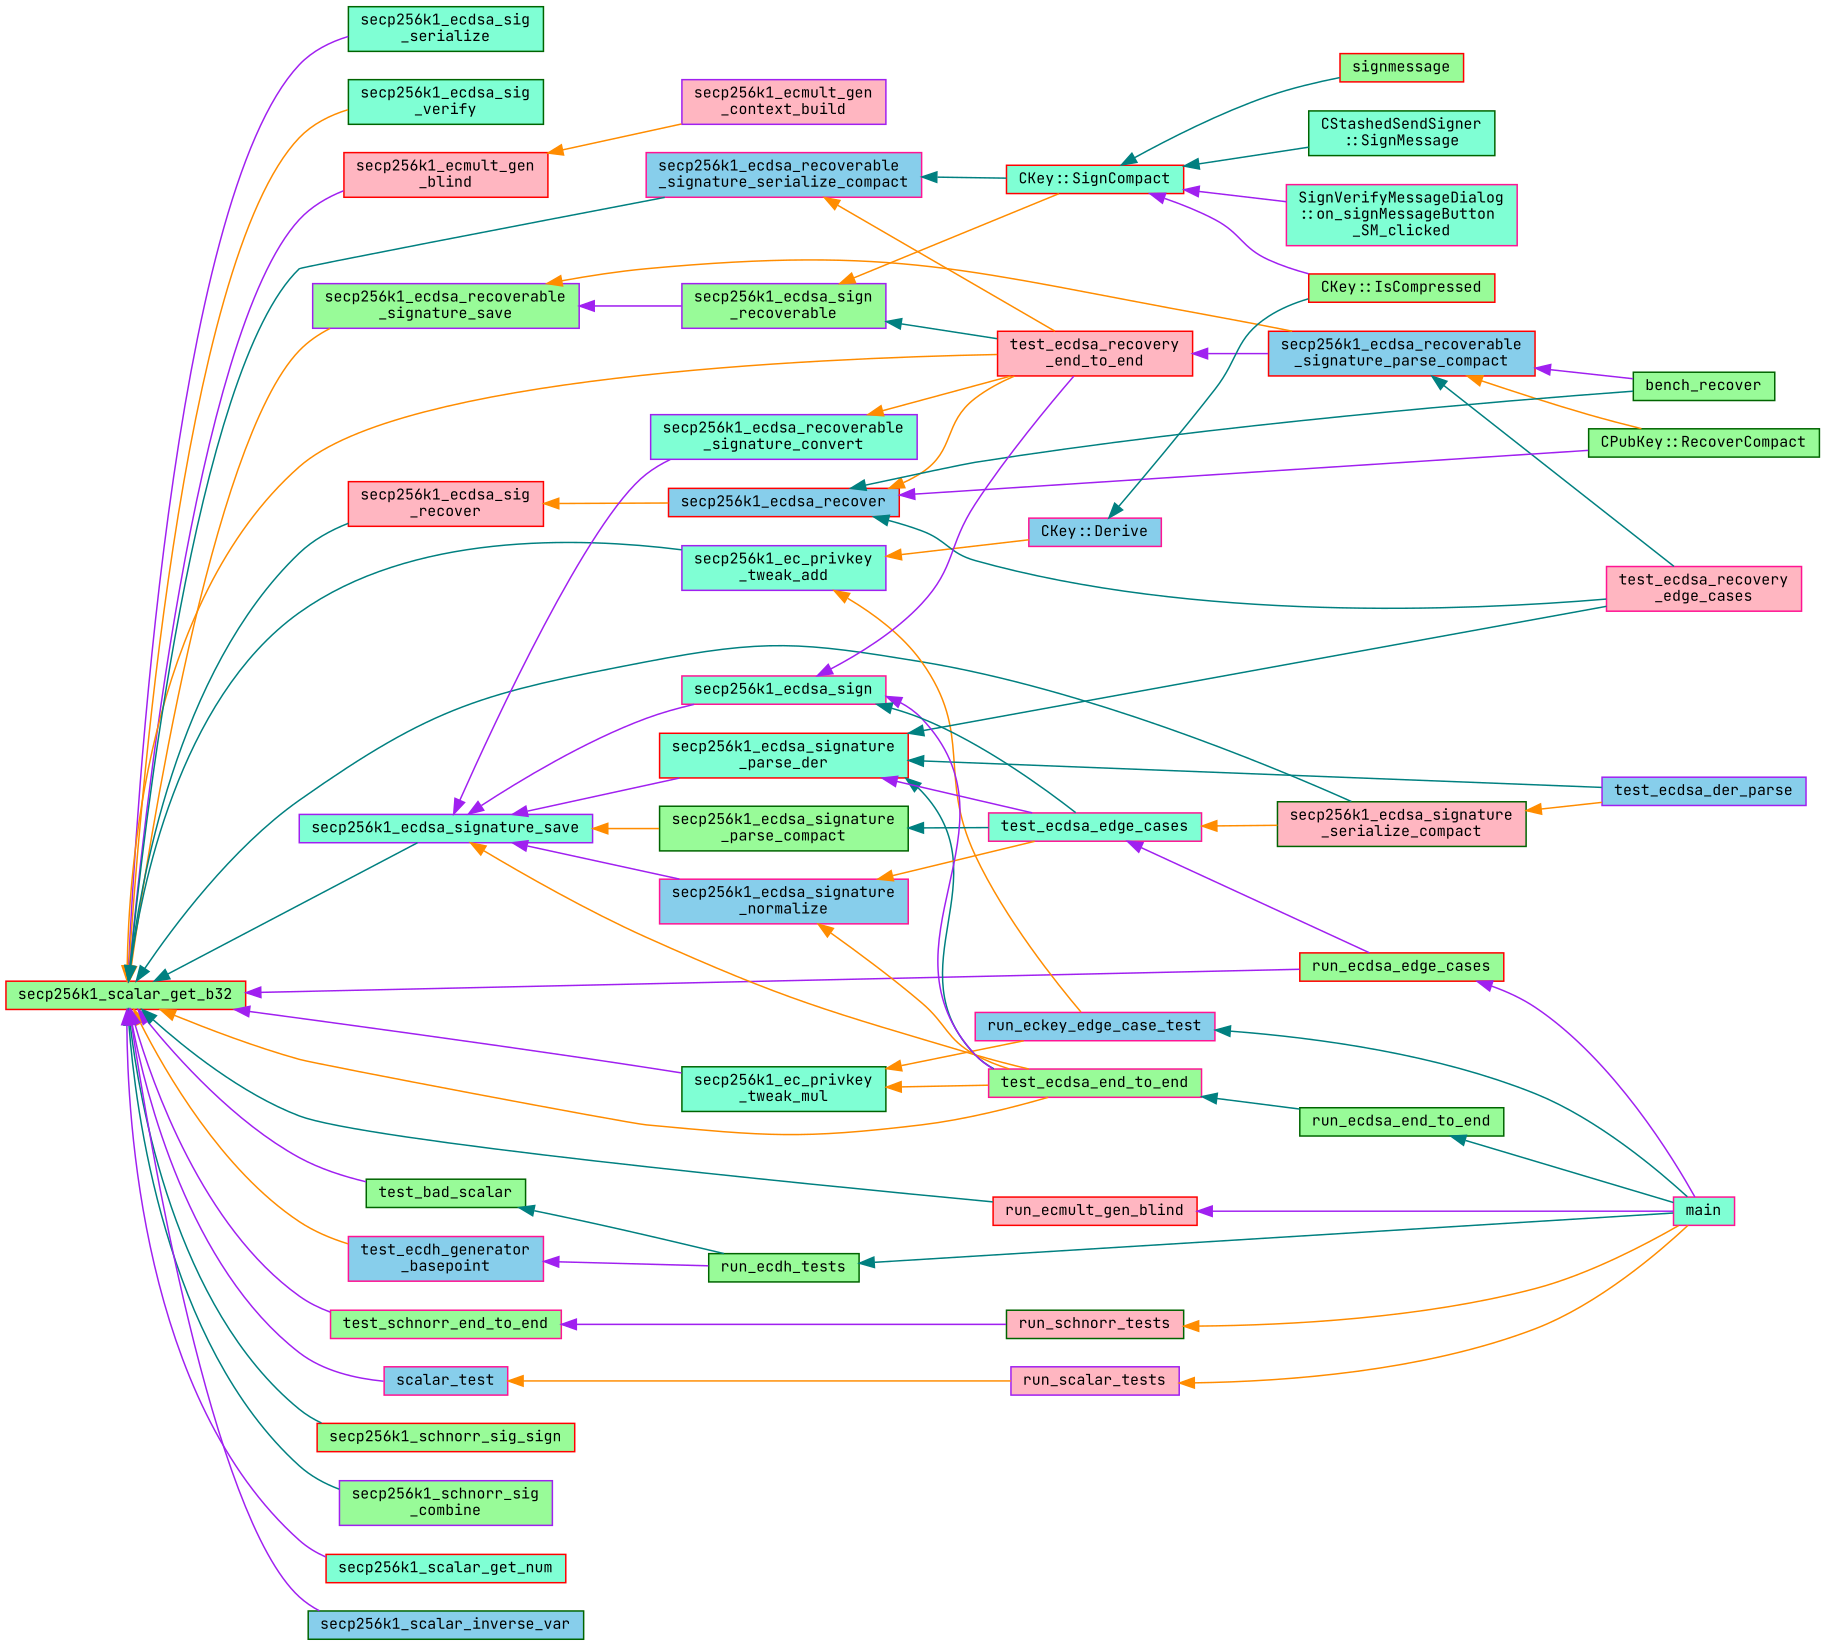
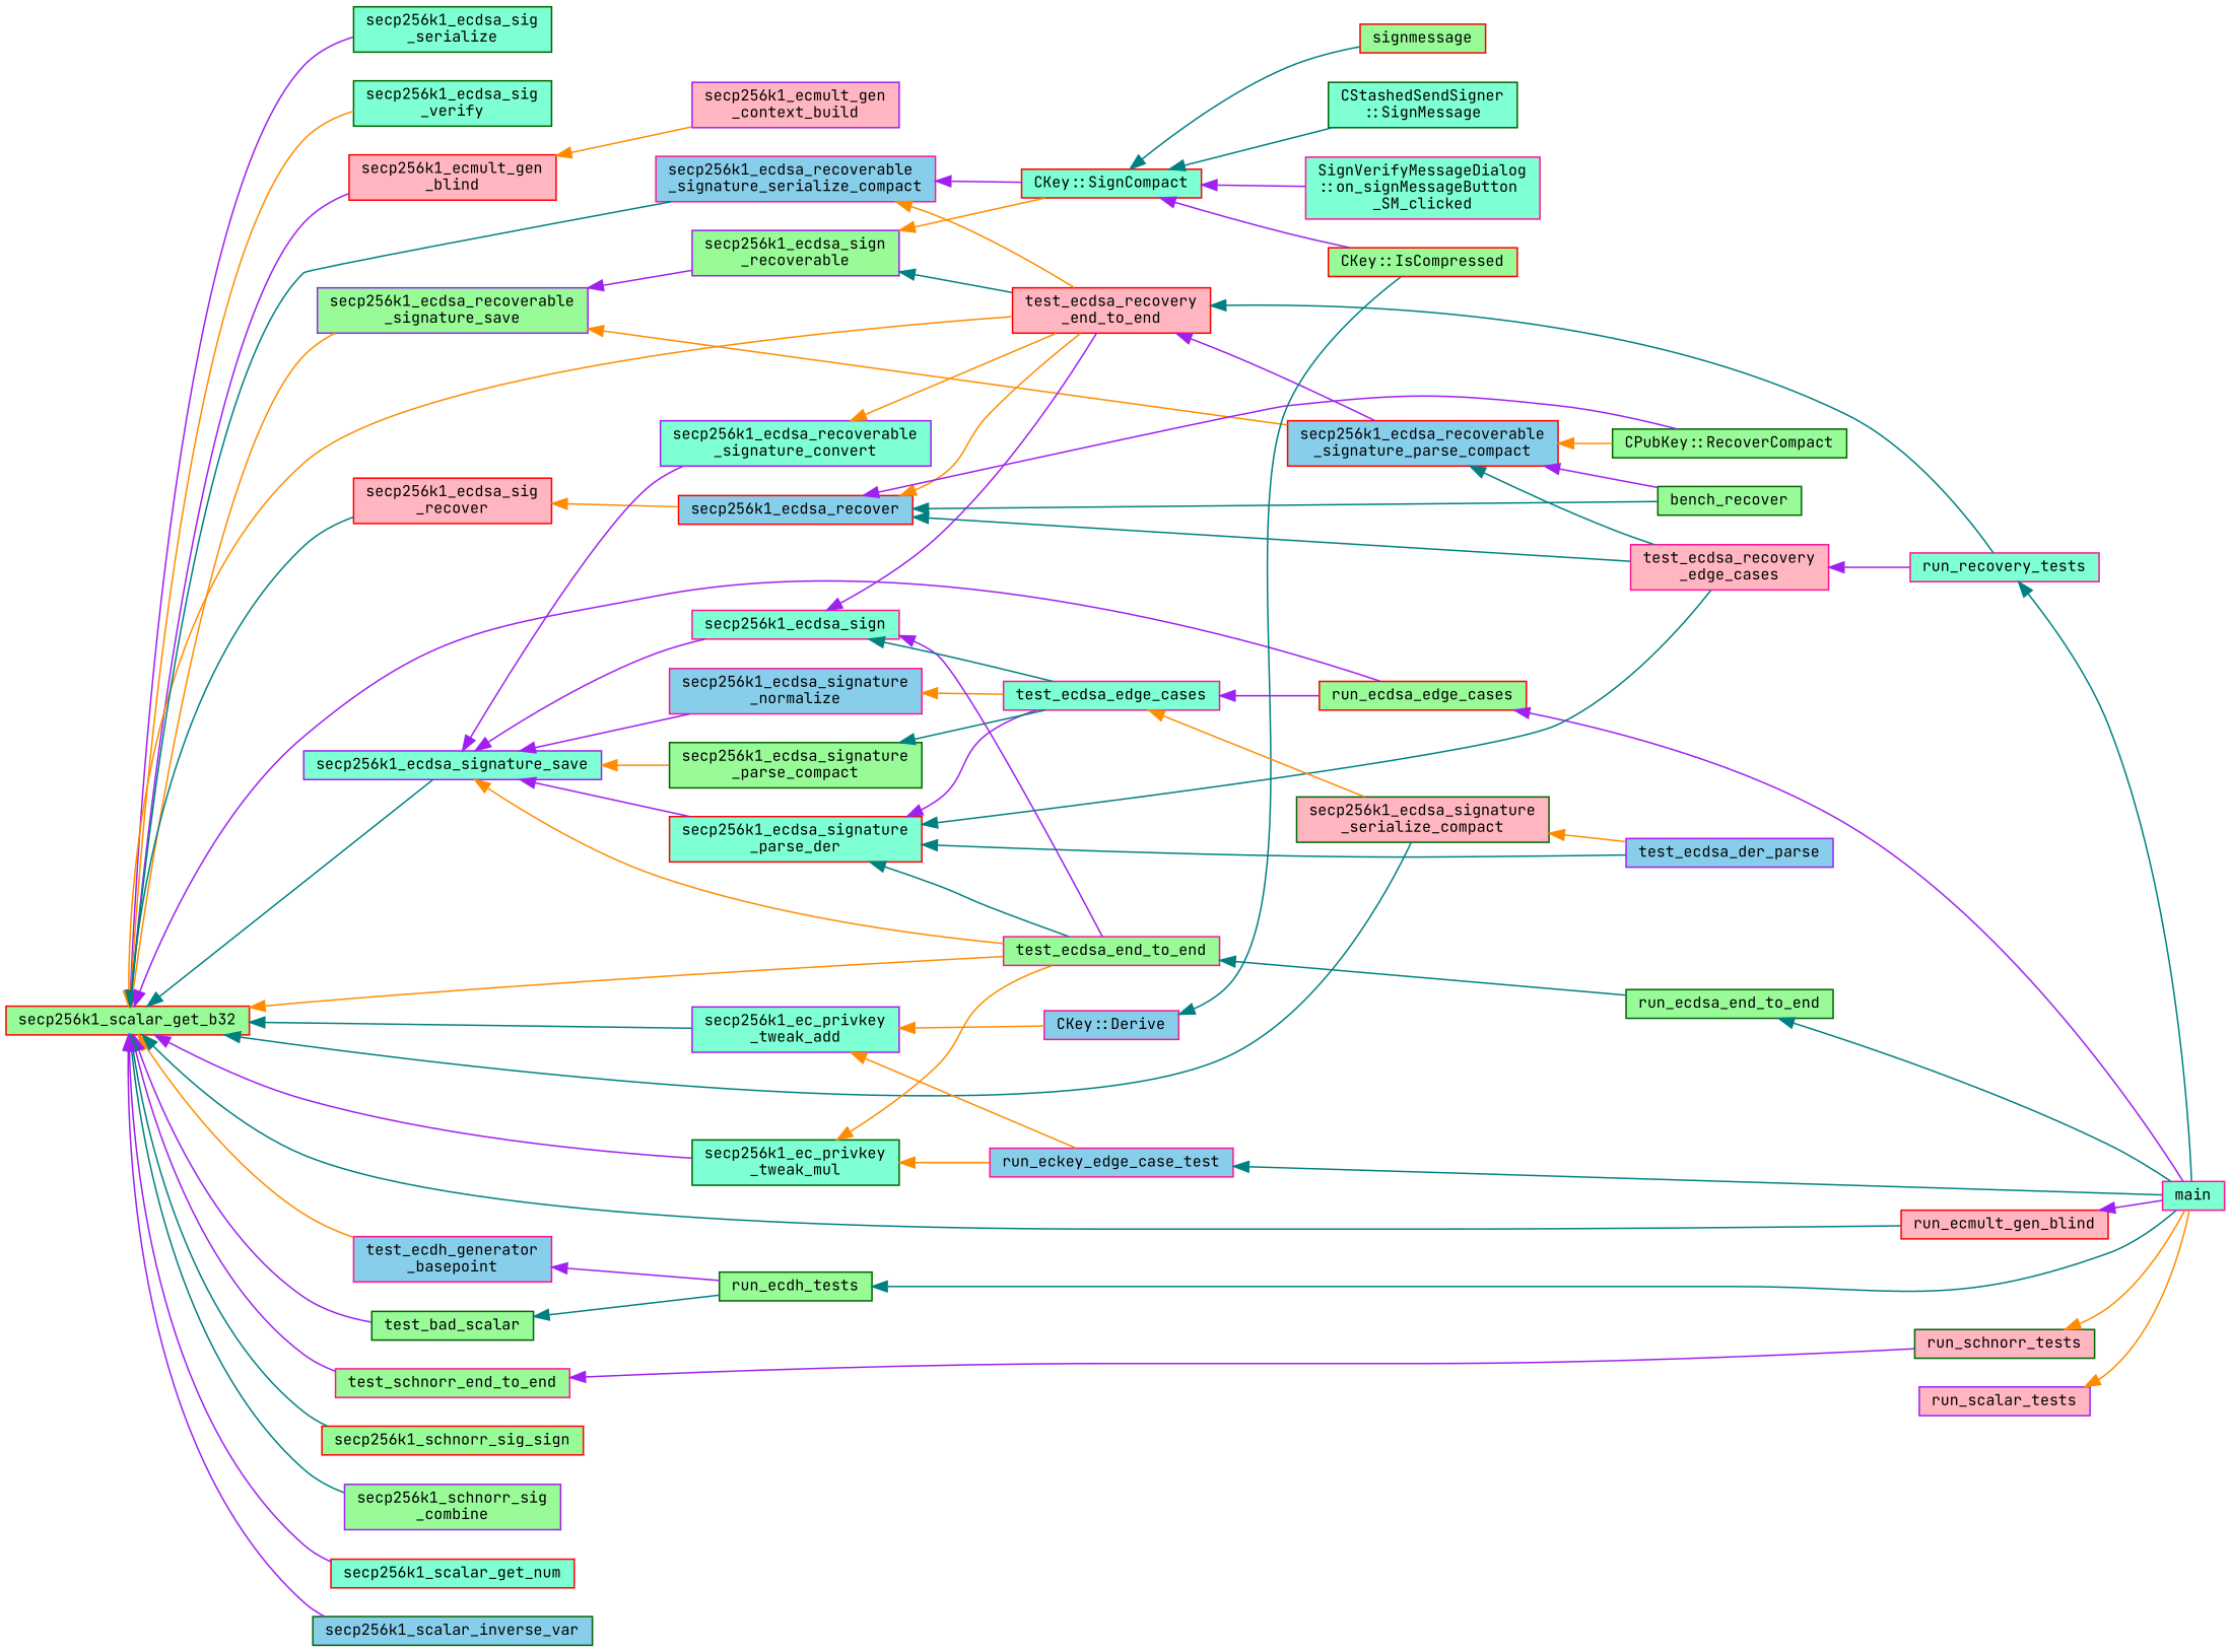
  digraph {
    fontname="JetBrains Mono"
    rankdir=LR
    node [color=red fillcolor=palegreen fontname="JetBrains Mono" fontsize=10 shape=record style=filled]
    edge [color=purple dir=back fontname="JetBrains Mono" fontsize=10 labelfontname=Helvetica labelfontsize=10 style=solid]
    n1 [fontcolor=black height=0.2 label=secp256k1_scalar_get_b32 width=0.4]
    n2 [color=darkgreen fillcolor=aquamarine height=0.2 label="secp256k1_ecdsa_sig\l_serialize" width=0.4]
    n3 [color=darkgreen fillcolor=aquamarine height=0.2 label="secp256k1_ecdsa_sig\l_verify" width=0.4]
    n4 [fillcolor=lightpink height=0.2 label="secp256k1_ecmult_gen\l_blind" width=0.4]
    n5 [color=purple height=0.2 label="secp256k1_ecdsa_recoverable\l_signature_save" width=0.4]
    n6 [fillcolor=lightpink height=0.2 label="test_ecdsa_recovery\l_end_to_end" width=0.4]
    n7 [color=deeppink fillcolor=skyblue height=0.2 label="secp256k1_ecdsa_recoverable\l_signature_serialize_compact" width=0.4]
    n8 [fillcolor=lightpink height=0.2 label="secp256k1_ecdsa_sig\l_recover" width=0.4]
    n9 [color=deeppink fillcolor=skyblue height=0.2 label="test_ecdh_generator\l_basepoint" width=0.4]
    n10 [color=darkgreen height=0.2 label=test_bad_scalar width=0.4]
    n11 [color=deeppink height=0.2 label=test_schnorr_end_to_end width=0.4]
    n12 [height=0.2 label=secp256k1_schnorr_sig_sign width=0.4]
    n13 [color=purple height=0.2 label="secp256k1_schnorr_sig\l_combine" width=0.4]
    n14 [fillcolor=aquamarine height=0.2 label=secp256k1_scalar_get_num width=0.4]
    n15 [color=darkgreen fillcolor=skyblue height=0.2 label=secp256k1_scalar_inverse_var width=0.4]
    n16 [color=purple fillcolor=aquamarine height=0.2 label=secp256k1_ecdsa_signature_save width=0.4]
    n17 [color=deeppink height=0.2 label=test_ecdsa_end_to_end width=0.4]
    n18 [height=0.2 label=run_ecdsa_edge_cases width=0.4]
    n19 [color=darkgreen fillcolor=lightpink height=0.2 label="secp256k1_ecdsa_signature\l_serialize_compact" width=0.4]
    n20 [color=purple fillcolor=aquamarine height=0.2 label="secp256k1_ec_privkey\l_tweak_add" width=0.4]
    n21 [color=darkgreen fillcolor=aquamarine height=0.2 label="secp256k1_ec_privkey\l_tweak_mul" width=0.4]
-   n22 [color=deeppink fillcolor=skyblue height=0.2 label=scalar_test width=0.4]
    n23 [fillcolor=lightpink height=0.2 label=run_ecmult_gen_blind width=0.4]
    n24 [color=purple fillcolor=lightpink height=0.2 label="secp256k1_ecmult_gen\l_context_build" width=0.4]
    n25 [fillcolor=skyblue height=0.2 label="secp256k1_ecdsa_recoverable\l_signature_parse_compact" width=0.4]
    n26 [color=purple height=0.2 label="secp256k1_ecdsa_sign\l_recoverable" width=0.4]
+   n27 [color=deeppink fillcolor=aquamarine height=0.2 label=run_recovery_tests width=0.4]
    n28 [fillcolor=aquamarine height=0.2 label="CKey::SignCompact" width=0.4]
    n29 [fillcolor=skyblue height=0.2 label=secp256k1_ecdsa_recover width=0.4]
    n30 [color=darkgreen height=0.2 label=run_ecdh_tests width=0.4]
    n31 [color=darkgreen fillcolor=lightpink height=0.2 label=run_schnorr_tests width=0.4]
    n32 [color=purple fillcolor=aquamarine height=0.2 label="secp256k1_ecdsa_recoverable\l_signature_convert" width=0.4]
    n33 [fillcolor=aquamarine height=0.2 label="secp256k1_ecdsa_signature\l_parse_der" width=0.4]
    n34 [color=darkgreen height=0.2 label="secp256k1_ecdsa_signature\l_parse_compact" width=0.4]
    n35 [color=deeppink fillcolor=skyblue height=0.2 label="secp256k1_ecdsa_signature\l_normalize" width=0.4]
    n36 [color=deeppink fillcolor=aquamarine height=0.2 label=secp256k1_ecdsa_sign width=0.4]
    n37 [color=darkgreen height=0.2 label=run_ecdsa_end_to_end width=0.4]
    n38 [color=deeppink fillcolor=aquamarine height=0.2 label=main width=0.4]
    n39 [color=purple fillcolor=skyblue height=0.2 label=test_ecdsa_der_parse width=0.4]
    n40 [color=deeppink fillcolor=skyblue height=0.2 label="CKey::Derive" width=0.4]
    n41 [color=deeppink fillcolor=skyblue height=0.2 label=run_eckey_edge_case_test width=0.4]
    n42 [color=purple fillcolor=lightpink height=0.2 label=run_scalar_tests width=0.4]
    n43 [color=darkgreen height=0.2 label="CPubKey::RecoverCompact" width=0.4]
    n44 [color=darkgreen height=0.2 label=bench_recover width=0.4]
    n45 [color=deeppink fillcolor=lightpink height=0.2 label="test_ecdsa_recovery\l_edge_cases" width=0.4]
    n46 [height=0.2 label="CKey::IsCompressed" width=0.4]
    n47 [color=deeppink fillcolor=aquamarine height=0.2 label="SignVerifyMessageDialog\l::on_signMessageButton\l_SM_clicked" width=0.4]
    n48 [height=0.2 label=signmessage width=0.4]
    n49 [color=darkgreen fillcolor=aquamarine height=0.2 label="CStashedSendSigner\l::SignMessage" width=0.4]
    n50 [color=deeppink fillcolor=aquamarine height=0.2 label=test_ecdsa_edge_cases width=0.4]
    n1 -> n2
    n1 -> n3 [color=darkorange]
    n1 -> n4
    n1 -> n5 [color=darkorange]
    n1 -> n6 [color=darkorange]
    n1 -> n7 [color=teal]
    n1 -> n8 [color=teal]
    n1 -> n9 [color=darkorange]
    n1 -> n10
    n1 -> n11
    n1 -> n12 [color=teal]
    n1 -> n13 [color=teal]
    n1 -> n14
    n1 -> n15
    n1 -> n16 [color=teal]
    n1 -> n17 [color=darkorange]
    n1 -> n18
    n1 -> n19 [color=teal]
    n1 -> n20 [color=teal]
    n1 -> n21
-   n1 -> n22
    n1 -> n23 [color=teal]
    n4 -> n24 [color=darkorange]
    n5 -> n25 [color=darkorange]
    n5 -> n26
    n6 -> n25
+   n6 -> n27 [color=teal]
    n7 -> n6 [color=darkorange]
-   n7 -> n28 [color=teal]
+   n7 -> n28
    n8 -> n29 [color=darkorange]
    n9 -> n30
    n10 -> n30 [color=teal]
    n11 -> n31
    n16 -> n17 [color=darkorange]
    n16 -> n32
    n16 -> n33
    n16 -> n34 [color=darkorange]
    n16 -> n35
    n16 -> n36
    n17 -> n37 [color=teal]
    n18 -> n38
    n19 -> n39 [color=darkorange]
    n20 -> n40 [color=darkorange]
    n20 -> n41 [color=darkorange]
    n21 -> n17 [color=darkorange]
    n21 -> n41 [color=darkorange]
-   n22 -> n42 [color=darkorange]
    n23 -> n38
    n25 -> n43 [color=darkorange]
    n25 -> n44
    n25 -> n45 [color=teal]
    n26 -> n6 [color=teal]
    n26 -> n28 [color=darkorange]
+   n27 -> n38 [color=teal]
    n28 -> n46
    n28 -> n47
    n28 -> n48 [color=teal]
    n28 -> n49 [color=teal]
    n29 -> n6 [color=darkorange]
    n29 -> n43
    n29 -> n44 [color=teal]
    n29 -> n45 [color=teal]
    n30 -> n38 [color=teal]
    n31 -> n38 [color=darkorange]
    n32 -> n6 [color=darkorange]
    n33 -> n17 [color=teal]
    n33 -> n39 [color=teal]
    n33 -> n45 [color=teal]
    n33 -> n50
    n34 -> n50 [color=teal]
-   n35 -> n17 [color=darkorange]
    n35 -> n50 [color=darkorange]
    n36 -> n6
    n36 -> n17
    n36 -> n50 [color=teal]
    n37 -> n38 [color=teal]
    n40 -> n46 [color=teal]
    n41 -> n38 [color=teal]
    n42 -> n38 [color=darkorange]
+   n45 -> n27
    n50 -> n18
    n50 -> n19 [color=darkorange]
  }
